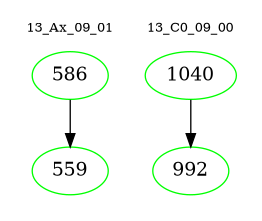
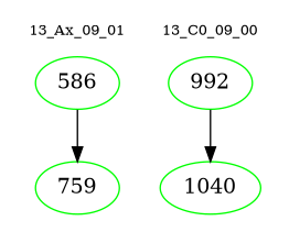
  digraph {
    node [color=green]
    edge [color=black]
    n1 [label=586]
-   n2 [label=559]
+   n2 [label=759]
    n3 [label=992]
    n4 [label=1040]
    subgraph cluster_1 {
      color=white
      fontsize=10
      label="13_Ax_09_01"
      n1
      n2
    }
    subgraph cluster_2 {
      color=white
      fontsize=10
      label="13_C0_09_00"
      n3
      n4
    }
    n1 -> n2
-   n4 -> n3
+   n3 -> n4
  }
